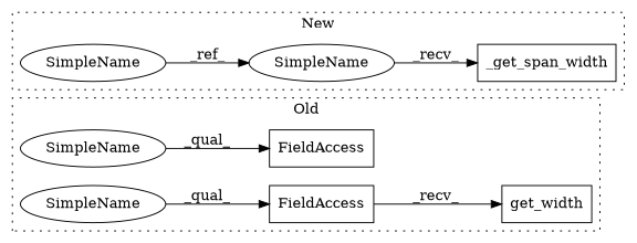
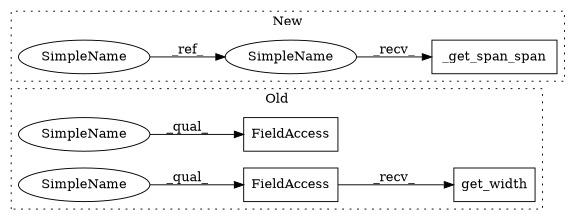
  digraph {
    rankdir=LR
    node [a=42 l=4 s=16319 shape=box]
    n1 [a=32 l=11 label=get_width s=16329]
    n2 [a=22 l=9 label=FieldAccess]
    n3 [a=22 l=9 label=FieldAccess s=16226]
    n4 [label=SimpleName s=16226 shape=ellipse]
    n5 [label=SimpleName shape=ellipse]
-   n6 [a=32 l=17 label=_get_span_width s=17967]
+   n6 [a=32 l=17 label=_get_span_span s=17967]
    n7 [label=SimpleName s=16980 shape=ellipse]
    n8 [label=SimpleName s=17962 shape=ellipse]
    subgraph cluster_1 {
      label=Old
      style=dotted
      n1
      n2
      n3
      n4
      n5
    }
    subgraph cluster_2 {
      label=New
      style=dotted
      n6
      n7
      n8
    }
    n2 -> n1 [label=_recv_]
    n4 -> n3 [label=_qual_]
    n5 -> n2 [label=_qual_]
    n7 -> n8 [label=_ref_]
    n8 -> n6 [label=_recv_]
  }
